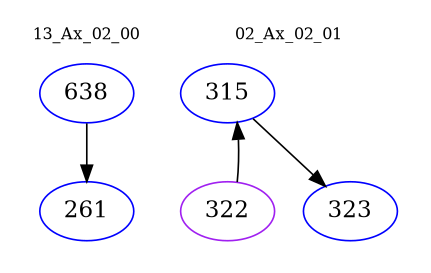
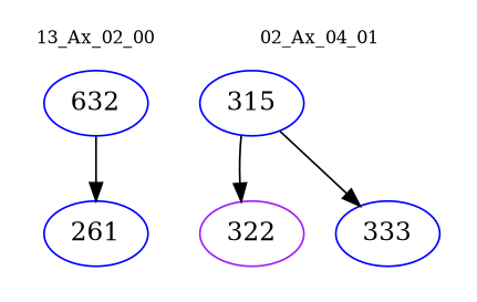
  digraph {
    node [color=blue]
    edge [color=black]
-   n1 [label=638]
+   n1 [label=632]
    n2 [label=261]
    n3 [label=315]
    n4 [color=purple label=322]
-   n5 [label=323]
+   n5 [label=333]
    subgraph cluster_1 {
      color=white
      fontsize=10
      label="13_Ax_02_00"
      n1
      n2
    }
    subgraph cluster_2 {
      color=white
      fontsize=10
-     label="02_Ax_02_01"
+     label="02_Ax_04_01"
      n3
      n4
      n5
    }
    n1 -> n2
-   n4 -> n3
+   n3 -> n4
    n3 -> n5
  }
